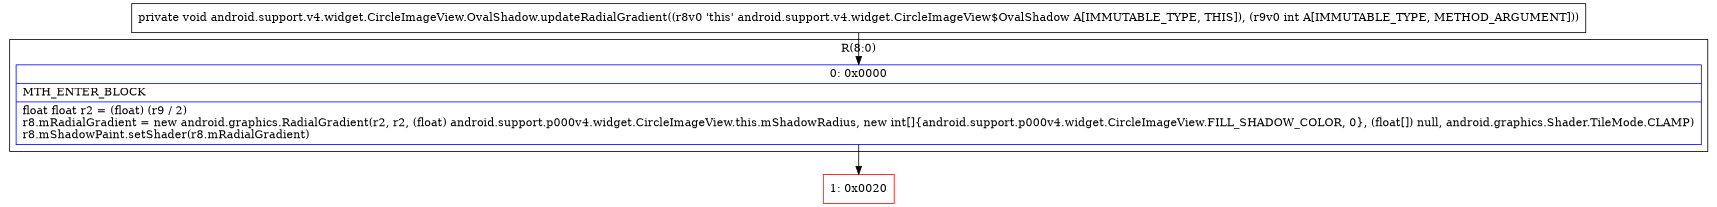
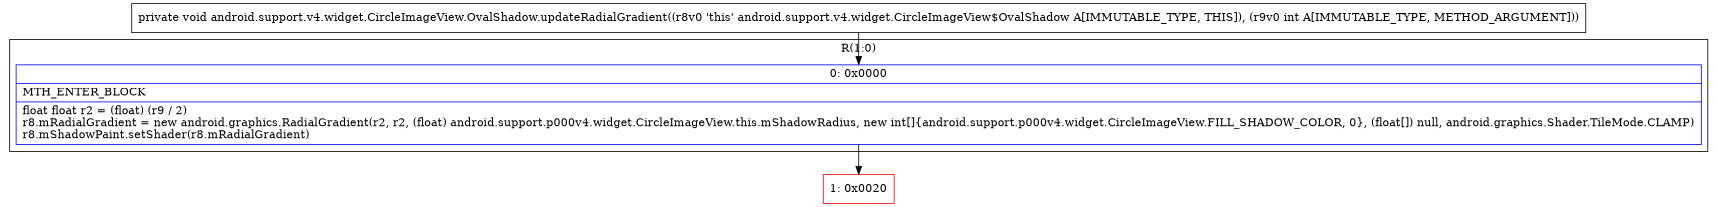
  digraph {
    node [shape=record]
    n1 [color=blue label="{0\:\ 0x0000|MTH_ENTER_BLOCK\l|float float r2 = (float) (r9 \/ 2)\lr8.mRadialGradient = new android.graphics.RadialGradient(r2, r2, (float) android.support.p000v4.widget.CircleImageView.this.mShadowRadius, new int[]\{android.support.p000v4.widget.CircleImageView.FILL_SHADOW_COLOR, 0\}, (float[]) null, android.graphics.Shader.TileMode.CLAMP)\lr8.mShadowPaint.setShader(r8.mRadialGradient)\l}"]
    n2 [color=red label="{1\:\ 0x0020}"]
    n3 [label="{private void android.support.v4.widget.CircleImageView.OvalShadow.updateRadialGradient((r8v0 'this' android.support.v4.widget.CircleImageView$OvalShadow A[IMMUTABLE_TYPE, THIS]), (r9v0 int A[IMMUTABLE_TYPE, METHOD_ARGUMENT])) }"]
    subgraph cluster_1 {
-     label="R(8:0)"
+     label="R(1:0)"
      n1
    }
    n1 -> n2
    n3 -> n1
  }
